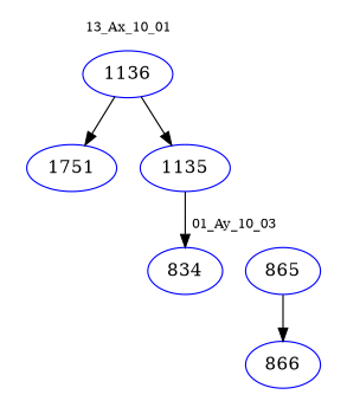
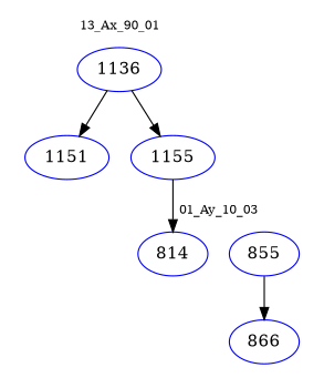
  digraph {
    node [color=blue]
    edge [color=black]
    n1 [label=1136]
-   n2 [label=1751]
-   n3 [label=1135]
-   n4 [label=865]
-   n5 [label=834]
+   n2 [label=1151]
+   n3 [label=1155]
+   n4 [label=855]
+   n5 [label=814]
    n6 [label=866]
    subgraph cluster_1 {
      color=white
      fontsize=10
-     label="13_Ax_10_01"
+     label="13_Ax_90_01"
      n1
      n2
      n3
    }
    subgraph cluster_2 {
      color=white
      fontsize=10
      label="01_Ay_10_03"
      n4
      n5
      n6
    }
    n1 -> n2
    n1 -> n3
    n3 -> n5
    n4 -> n6
  }
